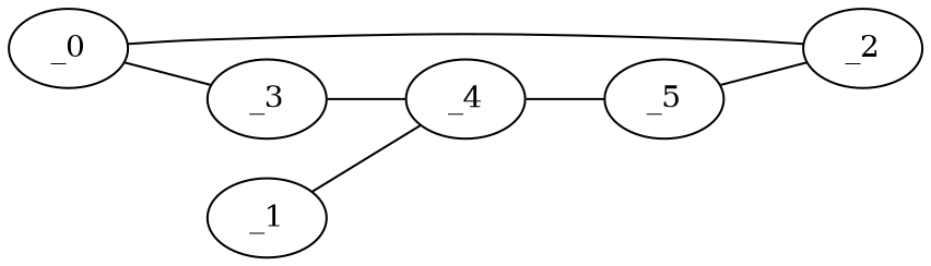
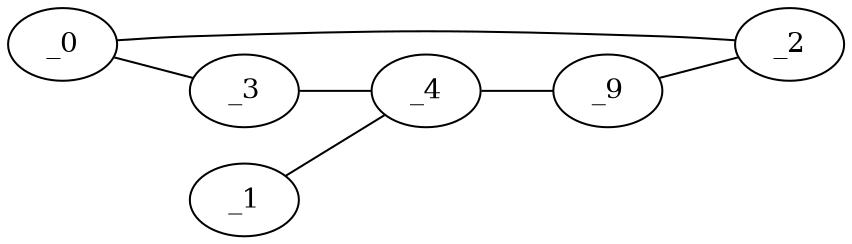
  graph {
    rankdir=LR
    _0 [x=0.304456 y=0.568212]
    _2 [x=2.79562 y=0.943223]
    _3 [x=0.662916 y=1.90951]
    _1 [x=1.3869 y=2.55983]
    _4 [x=2.12 y=1.49]
-   _5 [x=2.8251 y=1.23411]
+   _5 [x=2.8251 y=1.23411 label=_9]
    _0 -- _2
    _0 -- _3
    _3 -- _4
    _1 -- _4
    _4 -- _5
    _5 -- _2
  }
